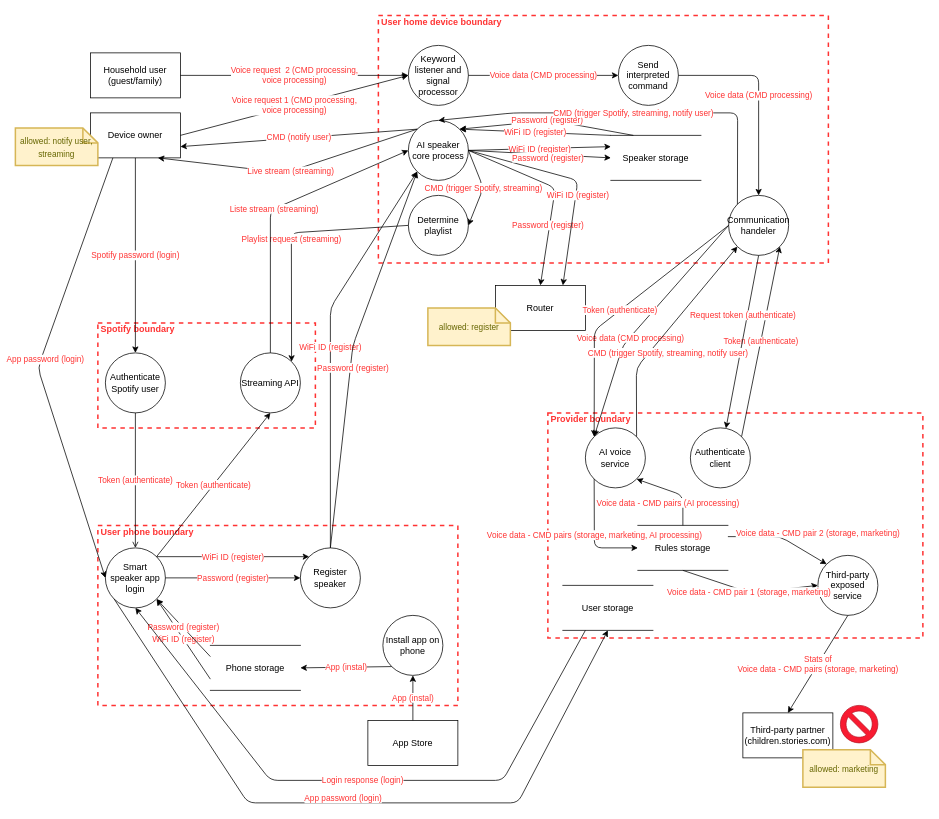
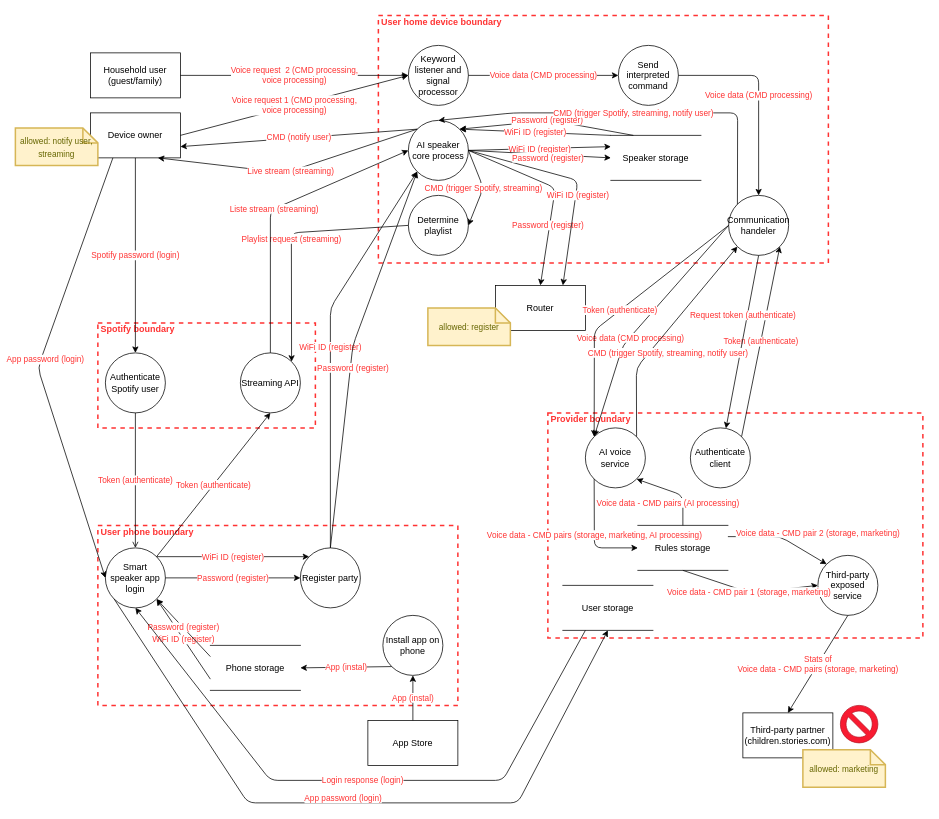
  <mxCell id="0" />
  <mxCell id="1" parent="0" />
  <mxCell id="2" value="Household user (guest/family)" style="rounded=0;whiteSpace=wrap;html=1;" parent="1" vertex="1"><mxGeometry x="120" y="70" width="120" height="60" as="geometry" /></mxCell>
  <mxCell id="3" value="Device owner" style="rounded=0;whiteSpace=wrap;html=1;" parent="1" vertex="1"><mxGeometry x="120" y="150" width="120" height="60" as="geometry" /></mxCell>
  <mxCell id="4" value="User home device boundary" style="html=1;fontColor=#FF3333;fontStyle=1;align=left;verticalAlign=top;spacing=0;labelBorderColor=none;fillColor=none;dashed=1;strokeWidth=2;strokeColor=#FF3333;spacingLeft=4;spacingTop=-3;" parent="1" vertex="1"><mxGeometry x="504" y="20" width="600" height="330" as="geometry" /></mxCell>
  <mxCell id="5" value="Determine playlist" style="ellipse;whiteSpace=wrap;html=1;aspect=fixed;" parent="1" vertex="1"><mxGeometry x="544" y="260" width="80" height="80" as="geometry" /></mxCell>
  <mxCell id="6" value="Keyword listener and signal processor" style="ellipse;whiteSpace=wrap;html=1;aspect=fixed;" parent="1" vertex="1"><mxGeometry x="544" y="60" width="80" height="80" as="geometry" /></mxCell>
  <mxCell id="7" value="AI speaker core process" style="ellipse;whiteSpace=wrap;html=1;aspect=fixed;" parent="1" vertex="1"><mxGeometry x="544" y="160" width="80" height="80" as="geometry" /></mxCell>
  <mxCell id="8" value="Send interpreted command" style="ellipse;whiteSpace=wrap;html=1;aspect=fixed;" parent="1" vertex="1"><mxGeometry x="824" y="60" width="80" height="80" as="geometry" /></mxCell>
  <mxCell id="9" value="Communication handeler" style="ellipse;whiteSpace=wrap;html=1;aspect=fixed;" parent="1" vertex="1"><mxGeometry x="971" y="260" width="80" height="80" as="geometry" /></mxCell>
  <mxCell id="10" value="Speaker storage" style="shape=partialRectangle;whiteSpace=wrap;html=1;left=0;right=0;" parent="1" vertex="1"><mxGeometry x="814" y="180" width="120" height="60" as="geometry" /></mxCell>
  <mxCell id="11" value="Spotify boundary" style="html=1;fontColor=#FF3333;fontStyle=1;align=left;verticalAlign=top;spacing=0;labelBorderColor=none;fillColor=none;dashed=1;strokeWidth=2;strokeColor=#FF3333;spacingLeft=4;spacingTop=-3;" parent="1" vertex="1"><mxGeometry x="130" y="430" width="290" height="140" as="geometry" /></mxCell>
  <mxCell id="12" value="Streaming API" style="ellipse;whiteSpace=wrap;html=1;aspect=fixed;" parent="1" vertex="1"><mxGeometry x="320" y="470" width="80" height="80" as="geometry" /></mxCell>
  <mxCell id="13" value="Authenticate Spotify user" style="ellipse;whiteSpace=wrap;html=1;aspect=fixed;" parent="1" vertex="1"><mxGeometry x="140" y="470" width="80" height="80" as="geometry" /></mxCell>
  <mxCell id="14" value="Router" style="rounded=0;whiteSpace=wrap;html=1;" parent="1" vertex="1"><mxGeometry x="660" y="380" width="120" height="60" as="geometry" /></mxCell>
  <mxCell id="15" value="User phone boundary" style="html=1;fontColor=#FF3333;fontStyle=1;align=left;verticalAlign=top;spacing=0;labelBorderColor=none;fillColor=none;dashed=1;strokeWidth=2;strokeColor=#FF3333;spacingLeft=4;spacingTop=-3;" parent="1" vertex="1"><mxGeometry x="130" y="700" width="480" height="240" as="geometry" /></mxCell>
  <mxCell id="16" value="App Store" style="rounded=0;whiteSpace=wrap;html=1;" parent="1" vertex="1"><mxGeometry x="490" y="960" width="120" height="60" as="geometry" /></mxCell>
  <mxCell id="17" value="Provider boundary" style="html=1;fontColor=#FF3333;fontStyle=1;align=left;verticalAlign=top;spacing=0;labelBorderColor=none;fillColor=none;dashed=1;strokeWidth=2;strokeColor=#FF3333;spacingLeft=4;spacingTop=-3;" parent="1" vertex="1"><mxGeometry x="730" y="550" width="500" height="300" as="geometry" /></mxCell>
  <mxCell id="18" value="Authenticate client" style="ellipse;whiteSpace=wrap;html=1;aspect=fixed;" parent="1" vertex="1"><mxGeometry x="920" y="570" width="80" height="80" as="geometry" /></mxCell>
  <mxCell id="19" value="Third-party exposed service" style="ellipse;whiteSpace=wrap;html=1;aspect=fixed;" parent="1" vertex="1"><mxGeometry x="1090" y="740" width="80" height="80" as="geometry" /></mxCell>
  <mxCell id="20" value="AI voice service" style="ellipse;whiteSpace=wrap;html=1;aspect=fixed;" parent="1" vertex="1"><mxGeometry x="780" y="570" width="80" height="80" as="geometry" /></mxCell>
  <mxCell id="21" value="User storage" style="shape=partialRectangle;whiteSpace=wrap;html=1;left=0;right=0;fillColor=none;" parent="1" vertex="1"><mxGeometry x="750" y="780" width="120" height="60" as="geometry" /></mxCell>
  <mxCell id="22" value="Rules storage" style="shape=partialRectangle;whiteSpace=wrap;html=1;left=0;right=0;fillColor=none;" parent="1" vertex="1"><mxGeometry x="850" y="700" width="120" height="60" as="geometry" /></mxCell>
  <mxCell id="23" value="Third-party partner (children.stories.com)" style="rounded=0;whiteSpace=wrap;html=1;" parent="1" vertex="1"><mxGeometry x="990" y="950" width="120" height="60" as="geometry" /></mxCell>
  <mxCell id="24" value="Smart speaker app login" style="ellipse;whiteSpace=wrap;html=1;aspect=fixed;" parent="1" vertex="1"><mxGeometry x="140" y="730" width="80" height="80" as="geometry" /></mxCell>
  <mxCell id="25" value="Install app on phone" style="ellipse;whiteSpace=wrap;html=1;aspect=fixed;" parent="1" vertex="1"><mxGeometry x="510" y="820" width="80" height="80" as="geometry" /></mxCell>
- <mxCell id="26" value="Register speaker" style="ellipse;whiteSpace=wrap;html=1;aspect=fixed;" parent="1" vertex="1"><mxGeometry x="400" y="730" width="80" height="80" as="geometry" /></mxCell>
+ <mxCell id="26" value="Register party" style="ellipse;whiteSpace=wrap;html=1;aspect=fixed;" parent="1" vertex="1"><mxGeometry x="400" y="730" width="80" height="80" as="geometry" /></mxCell>
  <mxCell id="27" value="Phone storage" style="shape=partialRectangle;whiteSpace=wrap;html=1;left=0;right=0;" parent="1" vertex="1"><mxGeometry x="280" y="860" width="120" height="60" as="geometry" /></mxCell>
  <mxCell id="28" value="Voice request 1 (CMD processing,&lt;br&gt;voice processing)" style="endArrow=classic;html=1;fontColor=#FF3333;entryX=0;entryY=0.5;entryDx=0;entryDy=0;exitX=1;exitY=0.5;exitDx=0;exitDy=0;" parent="1" source="3" target="6" edge="1"><mxGeometry width="50" height="50" relative="1" as="geometry"><mxPoint x="150" y="289.48" as="sourcePoint" /><mxPoint x="285.04" y="310.52" as="targetPoint" /><Array as="points" /></mxGeometry></mxCell>
  <mxCell id="29" value="Voice request&amp;nbsp; 2 (CMD processing, &lt;br&gt;voice processing)" style="endArrow=classic;html=1;fontColor=#FF3333;entryX=0;entryY=0.5;entryDx=0;entryDy=0;exitX=1;exitY=0.5;exitDx=0;exitDy=0;" parent="1" source="2" target="6" edge="1"><mxGeometry width="50" height="50" relative="1" as="geometry"><mxPoint x="250" y="190" as="sourcePoint" /><mxPoint x="440" y="150" as="targetPoint" /><Array as="points" /></mxGeometry></mxCell>
  <mxCell id="30" value="CMD (notify user)" style="endArrow=classic;html=1;fontColor=#FF3333;entryX=1;entryY=0.75;entryDx=0;entryDy=0;exitX=0;exitY=0;exitDx=0;exitDy=0;fillColor=#dae8fc;strokeColor=#000000;" parent="1" source="7" target="3" edge="1"><mxGeometry width="50" height="50" relative="1" as="geometry"><mxPoint x="170" y="295" as="sourcePoint" /><mxPoint x="340" y="305" as="targetPoint" /><Array as="points" /></mxGeometry></mxCell>
  <mxCell id="31" value="Spotify password (login)" style="endArrow=classic;html=1;fontColor=#FF3333;entryX=0.5;entryY=0;entryDx=0;entryDy=0;exitX=0.5;exitY=1;exitDx=0;exitDy=0;" parent="1" source="3" target="13" edge="1"><mxGeometry width="50" height="50" relative="1" as="geometry"><mxPoint x="190" y="295" as="sourcePoint" /><mxPoint x="360" y="305" as="targetPoint" /><Array as="points" /></mxGeometry></mxCell>
  <mxCell id="32" value="App password (login)" style="endArrow=classic;html=1;fontColor=#FF3333;exitX=0.25;exitY=1;exitDx=0;exitDy=0;entryX=0;entryY=0.5;entryDx=0;entryDy=0;" parent="1" source="3" target="24" edge="1"><mxGeometry x="-0.043" y="6" width="50" height="50" relative="1" as="geometry"><mxPoint x="190" y="220" as="sourcePoint" /><mxPoint x="100" y="740" as="targetPoint" /><Array as="points"><mxPoint x="50" y="490" /></Array><mxPoint as="offset" /></mxGeometry></mxCell>
  <mxCell id="33" value="Token (authenticate)" style="endArrow=open;html=1;fontColor=#FF3333;entryX=0.5;entryY=0;entryDx=0;entryDy=0;exitX=0.5;exitY=1;exitDx=0;exitDy=0;" parent="1" source="13" target="24" edge="1"><mxGeometry width="50" height="50" relative="1" as="geometry"><mxPoint x="274.5" y="430" as="sourcePoint" /><mxPoint x="274.5" y="690" as="targetPoint" /><Array as="points" /></mxGeometry></mxCell>
  <mxCell id="34" value="Token (authenticate)" style="endArrow=classic;html=1;fontColor=#FF3333;entryX=0.5;entryY=1;entryDx=0;entryDy=0;exitX=1;exitY=0;exitDx=0;exitDy=0;" parent="1" source="24" target="12" edge="1"><mxGeometry width="50" height="50" relative="1" as="geometry"><mxPoint x="190" y="560" as="sourcePoint" /><mxPoint x="190" y="740" as="targetPoint" /><Array as="points" /></mxGeometry></mxCell>
  <mxCell id="35" value="WiFi ID (register)" style="endArrow=classic;html=1;fontColor=#FF3333;entryX=0;entryY=0;entryDx=0;entryDy=0;exitX=1;exitY=0;exitDx=0;exitDy=0;" parent="1" source="24" target="26" edge="1"><mxGeometry width="50" height="50" relative="1" as="geometry"><mxPoint x="218.284" y="751.716" as="sourcePoint" /><mxPoint x="370" y="560" as="targetPoint" /><Array as="points" /></mxGeometry></mxCell>
  <mxCell id="36" value="Password (register)" style="endArrow=classic;html=1;fontColor=#FF3333;entryX=0;entryY=0.5;entryDx=0;entryDy=0;exitX=1;exitY=0.5;exitDx=0;exitDy=0;" parent="1" source="24" target="26" edge="1"><mxGeometry width="50" height="50" relative="1" as="geometry"><mxPoint x="230" y="780" as="sourcePoint" /><mxPoint x="410" y="780" as="targetPoint" /><Array as="points" /></mxGeometry></mxCell>
  <mxCell id="37" value="WiFi ID (register)" style="endArrow=classic;html=1;fontColor=#FF3333;exitX=0;exitY=0.75;exitDx=0;exitDy=0;entryX=1;entryY=1;entryDx=0;entryDy=0;" parent="1" source="27" target="24" edge="1"><mxGeometry width="50" height="50" relative="1" as="geometry"><mxPoint x="230" y="780" as="sourcePoint" /><mxPoint x="180" y="810" as="targetPoint" /><Array as="points" /></mxGeometry></mxCell>
  <mxCell id="38" value="Password (register)" style="endArrow=classic;html=1;fontColor=#FF3333;entryX=1;entryY=1;entryDx=0;entryDy=0;exitX=0;exitY=0.25;exitDx=0;exitDy=0;" parent="1" source="27" target="24" edge="1"><mxGeometry width="50" height="50" relative="1" as="geometry"><mxPoint x="218.284" y="808.284" as="sourcePoint" /><mxPoint x="421.716" y="808.284" as="targetPoint" /><Array as="points" /></mxGeometry></mxCell>
  <mxCell id="39" value="App (instal)" style="endArrow=classic;html=1;fontColor=#FF3333;entryX=0.5;entryY=1;entryDx=0;entryDy=0;exitX=0.5;exitY=0;exitDx=0;exitDy=0;" parent="1" source="16" target="25" edge="1"><mxGeometry width="50" height="50" relative="1" as="geometry"><mxPoint x="290" y="915" as="sourcePoint" /><mxPoint x="190" y="820" as="targetPoint" /><Array as="points" /></mxGeometry></mxCell>
  <mxCell id="40" value="App (instal)" style="endArrow=classic;html=1;fontColor=#FF3333;entryX=1;entryY=0.5;entryDx=0;entryDy=0;exitX=0;exitY=1;exitDx=0;exitDy=0;" parent="1" source="25" target="27" edge="1"><mxGeometry width="50" height="50" relative="1" as="geometry"><mxPoint x="560" y="970" as="sourcePoint" /><mxPoint x="560" y="910" as="targetPoint" /><Array as="points" /></mxGeometry></mxCell>
  <mxCell id="41" value="App password (login)" style="endArrow=classic;html=1;fontColor=#FF3333;exitX=0;exitY=1;exitDx=0;exitDy=0;entryX=0.5;entryY=1;entryDx=0;entryDy=0;" parent="1" source="24" target="21" edge="1"><mxGeometry x="-0.043" y="6" width="50" height="50" relative="1" as="geometry"><mxPoint x="530" y="660" as="sourcePoint" /><mxPoint x="520" y="1220" as="targetPoint" /><Array as="points"><mxPoint x="330" y="1070" /><mxPoint x="690" y="1070" /></Array><mxPoint as="offset" /></mxGeometry></mxCell>
  <mxCell id="42" value="Login response (login)" style="endArrow=classic;html=1;fontColor=#FF3333;exitX=0.25;exitY=1;exitDx=0;exitDy=0;entryX=0.5;entryY=1;entryDx=0;entryDy=0;" parent="1" source="21" target="24" edge="1"><mxGeometry width="50" height="50" relative="1" as="geometry"><mxPoint x="170" y="930" as="sourcePoint" /><mxPoint x="130" y="1110" as="targetPoint" /><Array as="points"><mxPoint x="670" y="1040" /><mxPoint x="360" y="1040" /></Array></mxGeometry></mxCell>
  <mxCell id="43" value="Playlist request (streaming)" style="endArrow=classic;html=1;fontColor=#FF3333;entryX=1;entryY=0;entryDx=0;entryDy=0;exitX=0;exitY=0.5;exitDx=0;exitDy=0;" parent="1" source="5" target="12" edge="1"><mxGeometry width="50" height="50" relative="1" as="geometry"><mxPoint x="190" y="220" as="sourcePoint" /><mxPoint x="190" y="480" as="targetPoint" /><Array as="points"><mxPoint x="388" y="310" /></Array></mxGeometry></mxCell>
  <mxCell id="44" value="Liste stream (streaming)" style="endArrow=classic;html=1;fontColor=#FF3333;entryX=0;entryY=0.5;entryDx=0;entryDy=0;exitX=0.5;exitY=0;exitDx=0;exitDy=0;" parent="1" source="12" target="7" edge="1"><mxGeometry width="50" height="50" relative="1" as="geometry"><mxPoint x="460" y="360" as="sourcePoint" /><mxPoint x="398.284" y="491.716" as="targetPoint" /><Array as="points"><mxPoint x="360" y="280" /></Array></mxGeometry></mxCell>
  <mxCell id="45" value="CMD (trigger Spotify, streaming)" style="endArrow=classic;html=1;fontColor=#FF3333;entryX=1;entryY=0.5;entryDx=0;entryDy=0;exitX=1;exitY=0.5;exitDx=0;exitDy=0;" parent="1" source="7" target="5" edge="1"><mxGeometry width="50" height="50" relative="1" as="geometry"><mxPoint x="594" y="350" as="sourcePoint" /><mxPoint x="532.284" y="481.716" as="targetPoint" /><Array as="points"><mxPoint x="644" y="250" /></Array></mxGeometry></mxCell>
  <mxCell id="46" value="Password (register)" style="endArrow=classic;html=1;fontColor=#FF3333;entryX=0.5;entryY=0;entryDx=0;entryDy=0;exitX=1;exitY=0.5;exitDx=0;exitDy=0;" parent="1" source="7" target="14" edge="1"><mxGeometry x="0.375" y="-2" width="50" height="50" relative="1" as="geometry"><mxPoint x="634" y="210" as="sourcePoint" /><mxPoint x="714" y="375" as="targetPoint" /><Array as="points"><mxPoint x="740" y="250" /></Array><mxPoint as="offset" /></mxGeometry></mxCell>
  <mxCell id="47" value="WiFi ID (register)" style="endArrow=classic;html=1;fontColor=#FF3333;entryX=0.75;entryY=0;entryDx=0;entryDy=0;exitX=1;exitY=0.5;exitDx=0;exitDy=0;" parent="1" source="7" target="14" edge="1"><mxGeometry x="0.169" y="3" width="50" height="50" relative="1" as="geometry"><mxPoint x="634" y="210" as="sourcePoint" /><mxPoint x="744" y="375" as="targetPoint" /><Array as="points"><mxPoint x="770" y="240" /></Array><mxPoint as="offset" /></mxGeometry></mxCell>
  <mxCell id="48" value="WiFi ID (register)" style="endArrow=classic;html=1;fontColor=#FF3333;exitX=1;exitY=0.5;exitDx=0;exitDy=0;entryX=0;entryY=0.25;entryDx=0;entryDy=0;" parent="1" source="7" target="10" edge="1"><mxGeometry width="50" height="50" relative="1" as="geometry"><mxPoint x="634" y="210" as="sourcePoint" /><mxPoint x="824" y="200" as="targetPoint" /><Array as="points" /></mxGeometry></mxCell>
  <mxCell id="49" value="Password (register)" style="endArrow=classic;html=1;fontColor=#FF3333;exitX=1;exitY=0.5;exitDx=0;exitDy=0;entryX=0;entryY=0.5;entryDx=0;entryDy=0;" parent="1" source="7" target="10" edge="1"><mxGeometry x="0.118" y="-4" width="50" height="50" relative="1" as="geometry"><mxPoint x="634" y="210" as="sourcePoint" /><mxPoint x="824" y="205" as="targetPoint" /><Array as="points" /><mxPoint as="offset" /></mxGeometry></mxCell>
  <mxCell id="50" value="WiFi ID (register)" style="endArrow=classic;html=1;fontColor=#FF3333;exitX=0;exitY=0;exitDx=0;exitDy=0;entryX=1;entryY=0;entryDx=0;entryDy=0;" parent="1" source="10" target="7" edge="1"><mxGeometry width="50" height="50" relative="1" as="geometry"><mxPoint x="634" y="155" as="sourcePoint" /><mxPoint x="824" y="150" as="targetPoint" /><Array as="points" /></mxGeometry></mxCell>
  <mxCell id="51" value="Password (register)" style="endArrow=classic;html=1;fontColor=#FF3333;exitX=0.25;exitY=0;exitDx=0;exitDy=0;entryX=1;entryY=0;entryDx=0;entryDy=0;" parent="1" source="10" target="7" edge="1"><mxGeometry width="50" height="50" relative="1" as="geometry"><mxPoint x="634" y="210" as="sourcePoint" /><mxPoint x="824" y="220" as="targetPoint" /><Array as="points"><mxPoint x="734" y="160" /></Array></mxGeometry></mxCell>
  <mxCell id="52" value="Voice data (CMD processing)" style="endArrow=classic;html=1;fontColor=#FF3333;entryX=0;entryY=0.5;entryDx=0;entryDy=0;exitX=1;exitY=0.5;exitDx=0;exitDy=0;" parent="1" source="6" target="8" edge="1"><mxGeometry width="50" height="50" relative="1" as="geometry"><mxPoint x="674" y="110" as="sourcePoint" /><mxPoint x="844" y="40" as="targetPoint" /><Array as="points" /></mxGeometry></mxCell>
  <mxCell id="53" value="Voice data (CMD processing)" style="endArrow=classic;html=1;fontColor=#FF3333;entryX=0.5;entryY=0;entryDx=0;entryDy=0;exitX=1;exitY=0.5;exitDx=0;exitDy=0;" parent="1" source="8" target="9" edge="1"><mxGeometry width="50" height="50" relative="1" as="geometry"><mxPoint x="634" y="110" as="sourcePoint" /><mxPoint x="834" y="110" as="targetPoint" /><Array as="points"><mxPoint x="1011" y="100" /></Array></mxGeometry></mxCell>
  <mxCell id="54" value="CMD (trigger Spotify, streaming, notify user)" style="endArrow=classic;html=1;fontColor=#FF3333;entryX=0.5;entryY=0;entryDx=0;entryDy=0;exitX=0;exitY=0;exitDx=0;exitDy=0;" parent="1" source="9" target="7" edge="1"><mxGeometry width="50" height="50" relative="1" as="geometry"><mxPoint x="914" y="110" as="sourcePoint" /><mxPoint x="1021" y="270" as="targetPoint" /><Array as="points"><mxPoint x="983" y="150" /><mxPoint x="684" y="150" /></Array></mxGeometry></mxCell>
  <mxCell id="55" value="Token (authenticate)" style="endArrow=classic;html=1;fontColor=#FF3333;entryX=1;entryY=1;entryDx=0;entryDy=0;exitX=1;exitY=0;exitDx=0;exitDy=0;" parent="1" source="18" target="9" edge="1"><mxGeometry width="50" height="50" relative="1" as="geometry"><mxPoint x="940.004" y="531.716" as="sourcePoint" /><mxPoint x="1091.72" y="340" as="targetPoint" /><Array as="points" /></mxGeometry></mxCell>
  <mxCell id="56" value="Request token (authenticate)" style="endArrow=classic;html=1;fontColor=#FF3333;exitX=0.5;exitY=1;exitDx=0;exitDy=0;" parent="1" source="9" target="18" edge="1"><mxGeometry x="-0.297" y="-6" width="50" height="50" relative="1" as="geometry"><mxPoint x="930" y="590" as="sourcePoint" /><mxPoint x="915.284" y="348.284" as="targetPoint" /><Array as="points" /><mxPoint as="offset" /></mxGeometry></mxCell>
  <mxCell id="57" value="Voice data (CMD processing)" style="endArrow=classic;html=1;fontColor=#FF3333;entryX=0;entryY=0;entryDx=0;entryDy=0;exitX=0;exitY=0.5;exitDx=0;exitDy=0;" parent="1" source="9" target="20" edge="1"><mxGeometry x="0.169" y="1" width="50" height="50" relative="1" as="geometry"><mxPoint x="858.716" y="348.284" as="sourcePoint" /><mxPoint x="861.716" y="601.716" as="targetPoint" /><Array as="points"><mxPoint x="830" y="460" /></Array><mxPoint as="offset" /></mxGeometry></mxCell>
  <mxCell id="58" value="Token (authenticate)" style="endArrow=classic;html=1;fontColor=#FF3333;entryX=0;entryY=0;entryDx=0;entryDy=0;exitX=0;exitY=0.5;exitDx=0;exitDy=0;fillColor=#dae8fc;strokeColor=#000000;" parent="1" source="9" target="20" edge="1"><mxGeometry width="50" height="50" relative="1" as="geometry"><mxPoint x="847" y="320" as="sourcePoint" /><mxPoint x="721.716" y="601.716" as="targetPoint" /><Array as="points"><mxPoint x="792" y="440" /></Array></mxGeometry></mxCell>
  <mxCell id="59" value="CMD (trigger Spotify, streaming, notify user)" style="endArrow=classic;html=1;fontColor=#FF3333;entryX=0;entryY=1;entryDx=0;entryDy=0;exitX=1;exitY=0;exitDx=0;exitDy=0;" parent="1" source="20" target="9" edge="1"><mxGeometry x="-0.113" y="-19" width="50" height="50" relative="1" as="geometry"><mxPoint x="779.716" y="491.716" as="sourcePoint" /><mxPoint x="381" y="380" as="targetPoint" /><Array as="points"><mxPoint x="848" y="490" /></Array><mxPoint as="offset" /></mxGeometry></mxCell>
  <mxCell id="60" value="Voice data - CMD pairs (storage, marketing, AI processing)" style="endArrow=classic;html=1;fontColor=#FF3333;entryX=0;entryY=0.5;entryDx=0;entryDy=0;exitX=0;exitY=1;exitDx=0;exitDy=0;" parent="1" source="20" target="22" edge="1"><mxGeometry width="50" height="50" relative="1" as="geometry"><mxPoint x="927" y="310" as="sourcePoint" /><mxPoint x="801.716" y="591.716" as="targetPoint" /><Array as="points"><mxPoint x="792" y="730" /></Array></mxGeometry></mxCell>
  <mxCell id="61" value="Voice data - CMD pairs (AI processing)" style="endArrow=classic;html=1;fontColor=#FF3333;exitX=0.5;exitY=0;exitDx=0;exitDy=0;entryX=1;entryY=1;entryDx=0;entryDy=0;" parent="1" source="22" target="20" edge="1"><mxGeometry x="0.054" y="16" width="50" height="50" relative="1" as="geometry"><mxPoint x="801.716" y="648.284" as="sourcePoint" /><mxPoint x="860" y="740" as="targetPoint" /><Array as="points"><mxPoint x="910" y="660" /></Array><mxPoint as="offset" /></mxGeometry></mxCell>
  <mxCell id="62" value="Voice data - CMD pair 1 (storage, marketing)" style="endArrow=classic;html=1;fontColor=#FF3333;entryX=0;entryY=0.5;entryDx=0;entryDy=0;exitX=0.5;exitY=1;exitDx=0;exitDy=0;" parent="1" source="22" target="19" edge="1"><mxGeometry width="50" height="50" relative="1" as="geometry"><mxPoint x="1009.996" y="720.004" as="sourcePoint" /><mxPoint x="1068.28" y="811.72" as="targetPoint" /><Array as="points"><mxPoint x="1000" y="790" /></Array></mxGeometry></mxCell>
  <mxCell id="63" value="Voice data - CMD pair 2 (storage, marketing)" style="endArrow=classic;html=1;fontColor=#FF3333;entryX=0;entryY=0;entryDx=0;entryDy=0;exitX=1;exitY=0.25;exitDx=0;exitDy=0;" parent="1" source="22" target="19" edge="1"><mxGeometry x="0.557" y="30" width="50" height="50" relative="1" as="geometry"><mxPoint x="920" y="770" as="sourcePoint" /><mxPoint x="1100" y="790" as="targetPoint" /><Array as="points"><mxPoint x="1040" y="715" /></Array><mxPoint as="offset" /></mxGeometry></mxCell>
  <mxCell id="64" value="Stats of &lt;br&gt;Voice data - CMD pairs (storage, marketing)" style="endArrow=classic;html=1;fontColor=#FF3333;entryX=0.5;entryY=0;entryDx=0;entryDy=0;exitX=0.5;exitY=1;exitDx=0;exitDy=0;" parent="1" source="19" target="23" edge="1"><mxGeometry width="50" height="50" relative="1" as="geometry"><mxPoint x="900" y="735" as="sourcePoint" /><mxPoint x="1031.716" y="771.716" as="targetPoint" /></mxGeometry></mxCell>
  <mxCell id="65" value="WiFi ID (register)" style="endArrow=classic;html=1;fontColor=#FF3333;entryX=0;entryY=1;entryDx=0;entryDy=0;exitX=0.5;exitY=0;exitDx=0;exitDy=0;" parent="1" source="26" target="7" edge="1"><mxGeometry width="50" height="50" relative="1" as="geometry"><mxPoint x="504" y="620.86" as="sourcePoint" /><mxPoint x="699.716" y="379.144" as="targetPoint" /><Array as="points"><mxPoint x="440" y="410" /></Array></mxGeometry></mxCell>
  <mxCell id="66" value="Password (register)" style="endArrow=classic;html=1;fontColor=#FF3333;entryX=0;entryY=1;entryDx=0;entryDy=0;exitX=0.5;exitY=0;exitDx=0;exitDy=0;" parent="1" source="26" target="7" edge="1"><mxGeometry x="-0.068" y="-3" width="50" height="50" relative="1" as="geometry"><mxPoint x="450" y="740" as="sourcePoint" /><mxPoint x="565.716" y="238.284" as="targetPoint" /><Array as="points"><mxPoint x="470" y="460" /></Array><mxPoint as="offset" /></mxGeometry></mxCell>
  <mxCell id="67" value="Live stream (streaming)" style="endArrow=classic;html=1;fontColor=#FF3333;entryX=0.75;entryY=1;entryDx=0;entryDy=0;exitX=0;exitY=0;exitDx=0;exitDy=0;" parent="1" source="7" target="3" edge="1"><mxGeometry width="50" height="50" relative="1" as="geometry"><mxPoint x="565.716" y="181.716" as="sourcePoint" /><mxPoint x="250" y="205" as="targetPoint" /><Array as="points"><mxPoint x="380" y="230" /></Array></mxGeometry></mxCell>
  <mxCell id="68" value="&lt;font style=&quot;font-size: 11px&quot;&gt;allowed: register&lt;/font&gt;" style="shape=note;strokeWidth=2;fontSize=14;size=20;whiteSpace=wrap;html=1;fillColor=#fff2cc;strokeColor=#d6b656;fontColor=#666600;" parent="1" vertex="1"><mxGeometry x="570" y="410" width="110" height="50" as="geometry" /></mxCell>
  <mxCell id="69" value="&lt;font style=&quot;font-size: 11px&quot;&gt;allowed: marketing&lt;/font&gt;" style="shape=note;strokeWidth=2;fontSize=14;size=20;whiteSpace=wrap;html=1;fillColor=#fff2cc;strokeColor=#d6b656;fontColor=#666600;" parent="1" vertex="1"><mxGeometry x="1070" y="999" width="110" height="50" as="geometry" /></mxCell>
  <mxCell id="70" value="&lt;font style=&quot;font-size: 11px&quot;&gt;allowed: notify user, streaming&lt;/font&gt;" style="shape=note;strokeWidth=2;fontSize=14;size=20;whiteSpace=wrap;html=1;fillColor=#fff2cc;strokeColor=#d6b656;fontColor=#666600;" parent="1" vertex="1"><mxGeometry x="20" y="170" width="110" height="50" as="geometry" /></mxCell>
  <mxCell id="71" value="" style="verticalLabelPosition=bottom;verticalAlign=top;html=1;shape=mxgraph.basic.no_symbol;fillColor=#F81B31;strokeColor=#B81425;" parent="1" vertex="1"><mxGeometry x="1120" y="940" width="50" height="50" as="geometry" /></mxCell>
